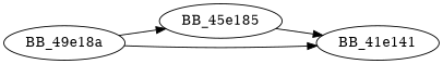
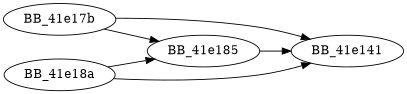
  digraph {
    fontname="DejaVu Serif"
    rankdir=LR
    node [fontname="DejaVu Serif"]
    edge [fontname="DejaVu Serif"]
-   BB_41e185 [label=BB_45e185]
+   BB_41e17b
+   BB_41e185
    n3 [label=BB_41e141]
-   BB_41e18a [label=BB_49e18a]
+   BB_41e18a
+   BB_41e17b -> BB_41e185
+   BB_41e17b -> n3
    BB_41e185 -> n3
    BB_41e18a -> BB_41e185
    BB_41e18a -> n3
  }
